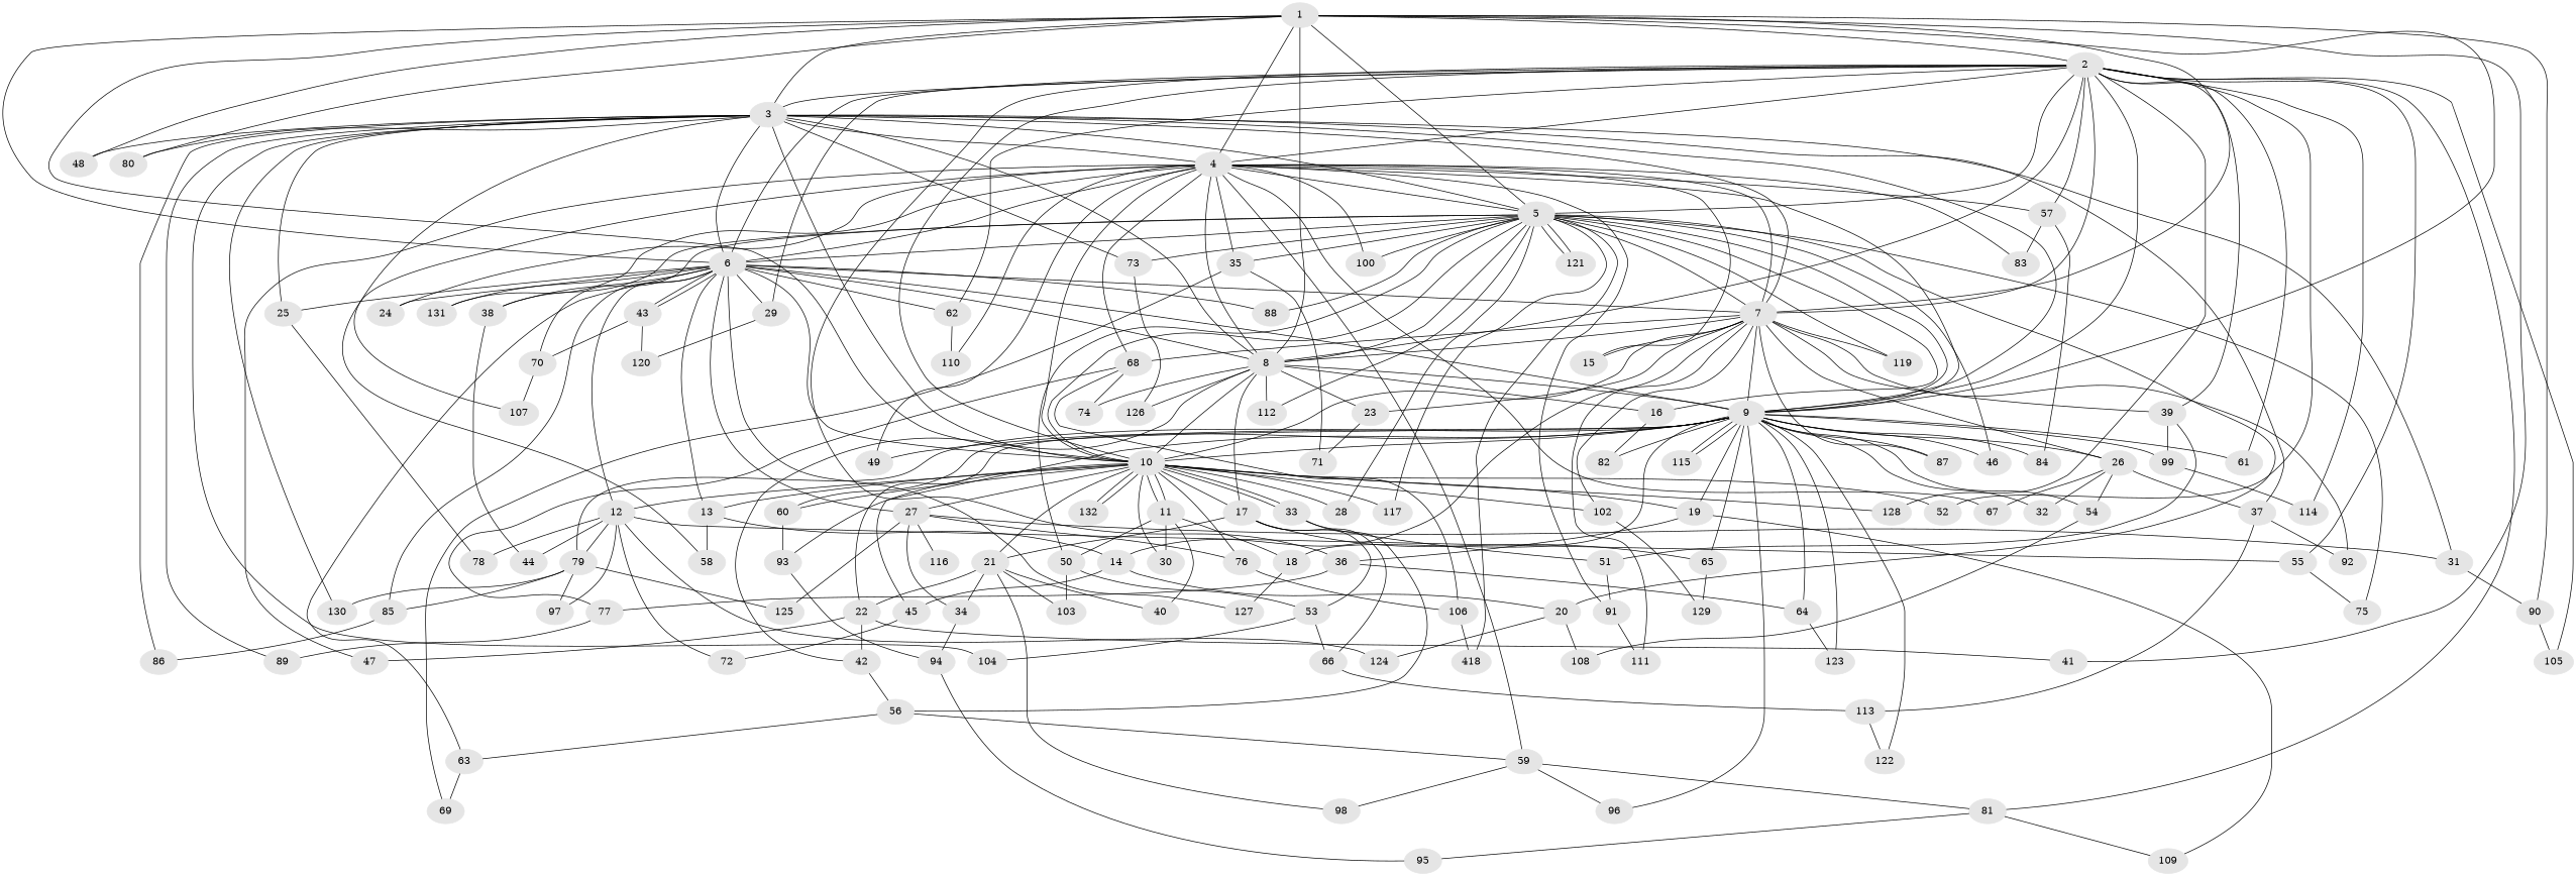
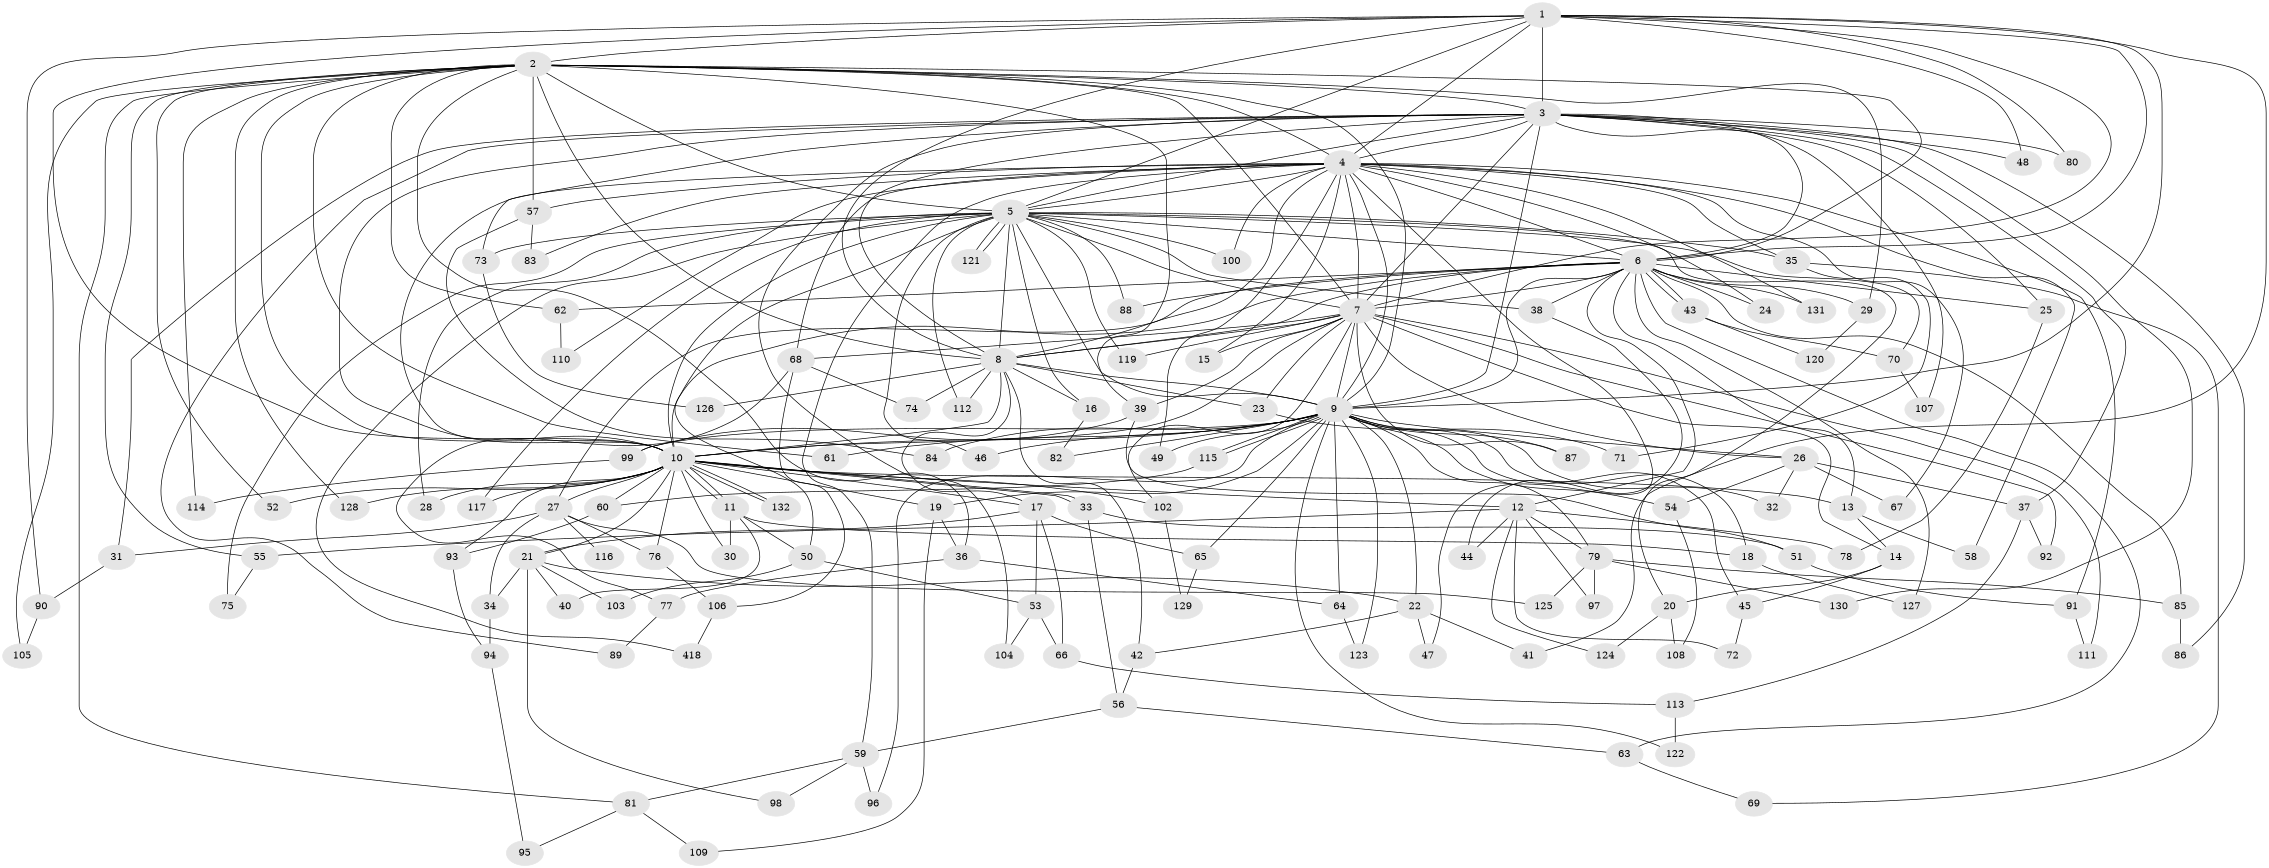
  graph {
    node [color=gray90 style=filled]
    1
    2
    3
    4
    5
    6
    7
    8
    9
    10
    41
    48
    80
    90
    29
    36
    39
    52
    55
    57
    61
    62
    81
    105
    114
    128
    25
    31
    37
    73
    86
    89
    104
    107
    130
    15
    24
    35
    47
    49
    58
    59
    67
    68
    83
    91
    100
    110
    131
    16
    20
    28
    38
    46
    50
    70
    75
    88
    112
    117
    n61 [label=418]
    119
    121
    12
    13
    27
    43
    63
    85
    127
    14
    23
    26
    87
    92
    102
    111
    17
    42
    74
    126
    18
    19
    22
    32
    45
    54
    60
    64
    65
    79
    82
    84
    96
    99
    115
    122
    123
    11
    21
    30
    33
    76
    93
    132
    120
    77
    51
    109
    95
    78
    113
    71
    69
    98
    106
    124
    108
    44
    53
    103
    72
    97
    34
    116
    125
    129
    66
    56
    40
    94
    1 -- 2
    1 -- 3
    1 -- 4
    1 -- 5
    1 -- 6
    1 -- 7
    1 -- 8
    1 -- 9
    1 -- 10
    1 -- 41
    1 -- 48
    1 -- 80
    1 -- 90
    2 -- 3
    2 -- 4
    2 -- 5
    2 -- 6
    2 -- 7
    2 -- 8
    2 -- 9
    2 -- 10
    2 -- 29
    2 -- 36
    2 -- 39
    2 -- 52
    2 -- 55
    2 -- 57
    2 -- 61
    2 -- 62
    2 -- 81
    2 -- 105
    2 -- 114
    2 -- 128
    3 -- 4
    3 -- 5
    3 -- 6
    3 -- 7
    3 -- 8
    3 -- 9
    3 -- 10
    3 -- 48
    3 -- 80
    3 -- 25
    3 -- 31
    3 -- 37
    3 -- 73
    3 -- 86
    3 -- 89
    3 -- 104
    3 -- 107
    3 -- 130
    4 -- 5
    4 -- 6
    4 -- 7
    4 -- 8
    4 -- 9
    4 -- 10
    4 -- 57
    4 -- 15
    4 -- 24
    4 -- 35
    4 -- 47
    4 -- 49
    4 -- 58
    4 -- 59
    4 -- 67
    4 -- 68
    4 -- 83
    4 -- 91
    4 -- 100
    4 -- 110
    4 -- 131
    5 -- 6
    5 -- 7
    5 -- 8
    5 -- 9
    5 -- 10
    5 -- 73
    5 -- 35
    5 -- 100
    5 -- 16
    5 -- 20
    5 -- 28
    5 -- 38
    5 -- 46
    5 -- 50
    5 -- 70
    5 -- 75
    5 -- 88
    5 -- 112
    5 -- 117
    5 -- n61
    5 -- 119
    5 -- 121
    5 -- 121
    6 -- 7
    6 -- 8
    6 -- 9
    6 -- 10
    6 -- 29
    6 -- 62
    6 -- 25
    6 -- 24
    6 -- 131
    6 -- 38
    6 -- 88
    6 -- 12
    6 -- 13
    6 -- 27
    6 -- 43
    6 -- 43
    6 -- 63
    6 -- 85
    6 -- 127
    7 -- 8
    7 -- 9
    7 -- 10
    7 -- 39
    7 -- 15
    7 -- 68
    7 -- 119
    7 -- 14
    7 -- 23
    7 -- 26
    7 -- 87
    7 -- 92
    7 -- 102
    7 -- 111
    8 -- 9
    8 -- 10
    8 -- 16
    8 -- 112
    8 -- 23
    8 -- 17
    8 -- 42
    8 -- 74
    8 -- 126
    9 -- 10
    9 -- 61
    9 -- 49
    9 -- 46
    9 -- 26
    9 -- 87
    9 -- 18
    9 -- 19
    9 -- 22
    9 -- 32
    9 -- 45
    9 -- 54
-   9 -- 60
+   115 -- 60
    9 -- 64
    9 -- 65
    9 -- 79
    9 -- 82
    9 -- 84
    9 -- 96
    9 -- 99
    9 -- 115
    9 -- 115
    9 -- 122
    9 -- 123
    10 -- 52
    10 -- 128
    10 -- 28
    10 -- 117
    10 -- 12
    10 -- 13
    10 -- 27
    10 -- 102
    10 -- 17
    10 -- 19
    10 -- 60
    10 -- 11
    10 -- 11
    10 -- 21
    10 -- 30
    10 -- 33
    10 -- 33
    10 -- 76
    10 -- 93
    10 -- 132
    10 -- 132
    90 -- 105
    29 -- 120
    36 -- 64
    36 -- 77
    39 -- 99
    39 -- 51
    55 -- 75
    57 -- 83
    57 -- 84
    62 -- 110
    81 -- 109
    81 -- 95
    25 -- 78
    31 -- 90
    37 -- 92
    37 -- 113
    73 -- 126
    35 -- 71
    35 -- 69
    59 -- 81
    59 -- 96
    59 -- 98
    68 -- 74
    68 -- 77
    68 -- 106
    91 -- 111
    16 -- 82
    20 -- 124
    20 -- 108
    38 -- 44
    50 -- 53
    50 -- 103
    70 -- 107
    12 -- 55
    12 -- 79
    12 -- 78
    12 -- 124
    12 -- 44
    12 -- 72
    12 -- 97
    13 -- 58
    13 -- 14
    27 -- 31
    27 -- 76
    27 -- 34
    27 -- 116
    27 -- 125
    43 -- 70
    43 -- 120
    63 -- 69
    85 -- 86
    14 -- 20
    14 -- 45
    23 -- 71
    26 -- 37
    26 -- 67
    26 -- 32
    26 -- 54
    102 -- 129
    17 -- 65
    17 -- 21
    17 -- 53
    17 -- 66
    42 -- 56
    18 -- 127
    19 -- 36
    19 -- 109
    22 -- 41
    22 -- 47
    22 -- 42
    45 -- 72
    54 -- 108
    60 -- 93
    64 -- 123
    65 -- 129
    79 -- 130
    79 -- 85
    79 -- 97
    79 -- 125
    99 -- 114
    11 -- 50
    11 -- 18
    11 -- 30
    11 -- 40
    21 -- 22
    21 -- 98
    21 -- 103
    21 -- 34
    21 -- 40
    33 -- 51
    33 -- 56
    76 -- 106
    93 -- 94
    77 -- 89
    51 -- 91
    113 -- 122
    106 -- n61
    53 -- 104
    53 -- 66
    34 -- 94
    66 -- 113
    56 -- 59
    56 -- 63
    94 -- 95
  }
